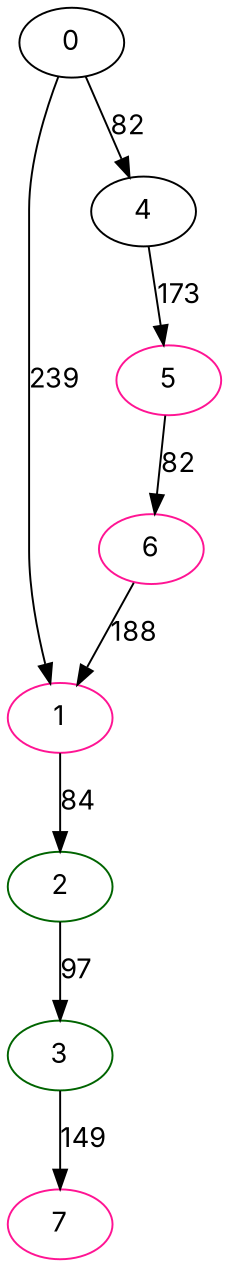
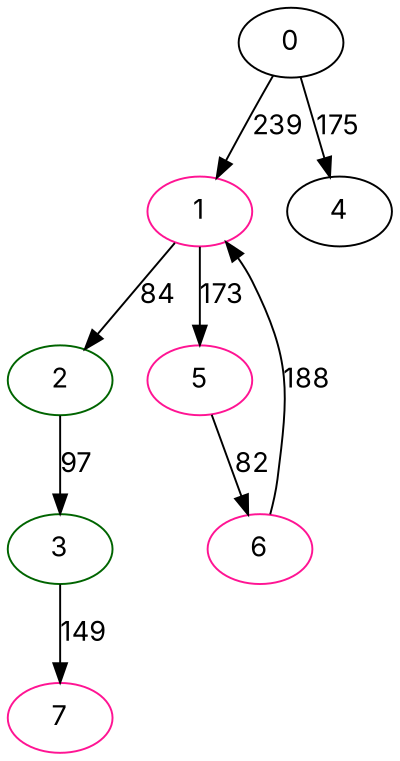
  digraph {
    fontname=Inter
    node [color=deeppink fontname=Inter]
    edge [fontname=Inter]
    0 [color=black]
    1
    4 [color=black]
    2 [color=darkgreen]
    5
    3 [color=darkgreen]
    6
    7
    0 -> 1 [label=239]
-   0 -> 4 [label=82]
+   0 -> 4 [label=175]
    1 -> 2 [label=84]
-   4 -> 5 [label=173]
+   1 -> 5 [label=173]
    2 -> 3 [label=97]
    5 -> 6 [label=82]
    3 -> 7 [label=149]
    6 -> 1 [label=188]
  }
